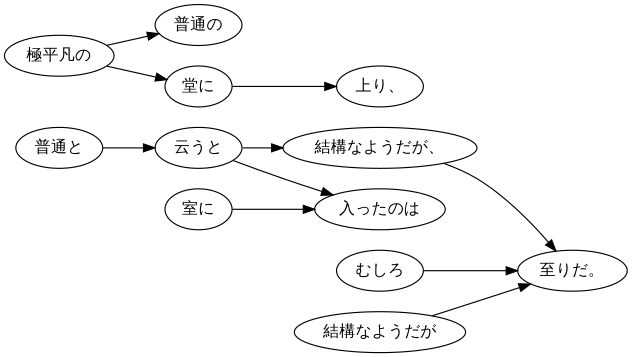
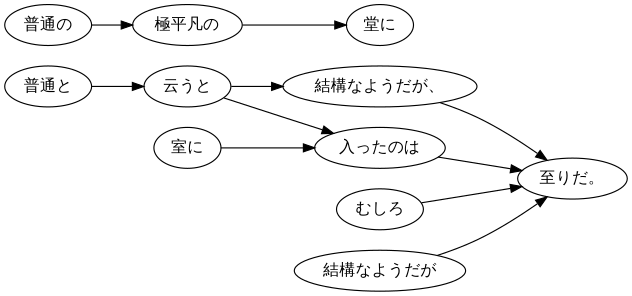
  digraph {
    fontname="PT Serif"
    rankdir=LR
    node [fontname="PT Serif"]
    edge [fontname="PT Serif"]
    n1 [label="普通と"]
    n2 [label="云うと"]
    n3 [label="結構なようだが、"]
    n4 [label="入ったのは"]
    n5 [label="至りだ。"]
    n6 [label="普通の"]
    n7 [label="極平凡の"]
    n8 [label="堂に"]
-   n9 [label="上り、"]
    n10 [label="室に"]
    n11 [label="むしろ"]
    n12 [label="結構なようだが"]
    n1 -> n2
    n2 -> n3
    n2 -> n4
    n3 -> n5
-   n7 -> n6
+   n4 -> n5
+   n6 -> n7
    n7 -> n8
-   n8 -> n9
    n10 -> n4
    n11 -> n5
    n12 -> n5
  }
